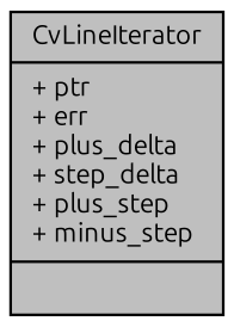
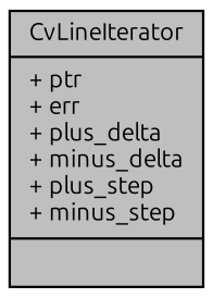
  digraph {
    fontname=Ubuntu
-   n1 [color=black fillcolor=grey75 fontcolor=black fontname=Ubuntu fontsize=10 height=0.2 label="{CvLineIterator\n|+ ptr\l+ err\l+ plus_delta\l+ step_delta\l+ plus_step\l+ minus_step\l|}" shape=record style=filled width=0.4]
+   n1 [color=black fillcolor=grey75 fontcolor=black fontname=Ubuntu fontsize=10 height=0.2 label="{CvLineIterator\n|+ ptr\l+ err\l+ plus_delta\l+ minus_delta\l+ plus_step\l+ minus_step\l|}" shape=record style=filled width=0.4]
  }
